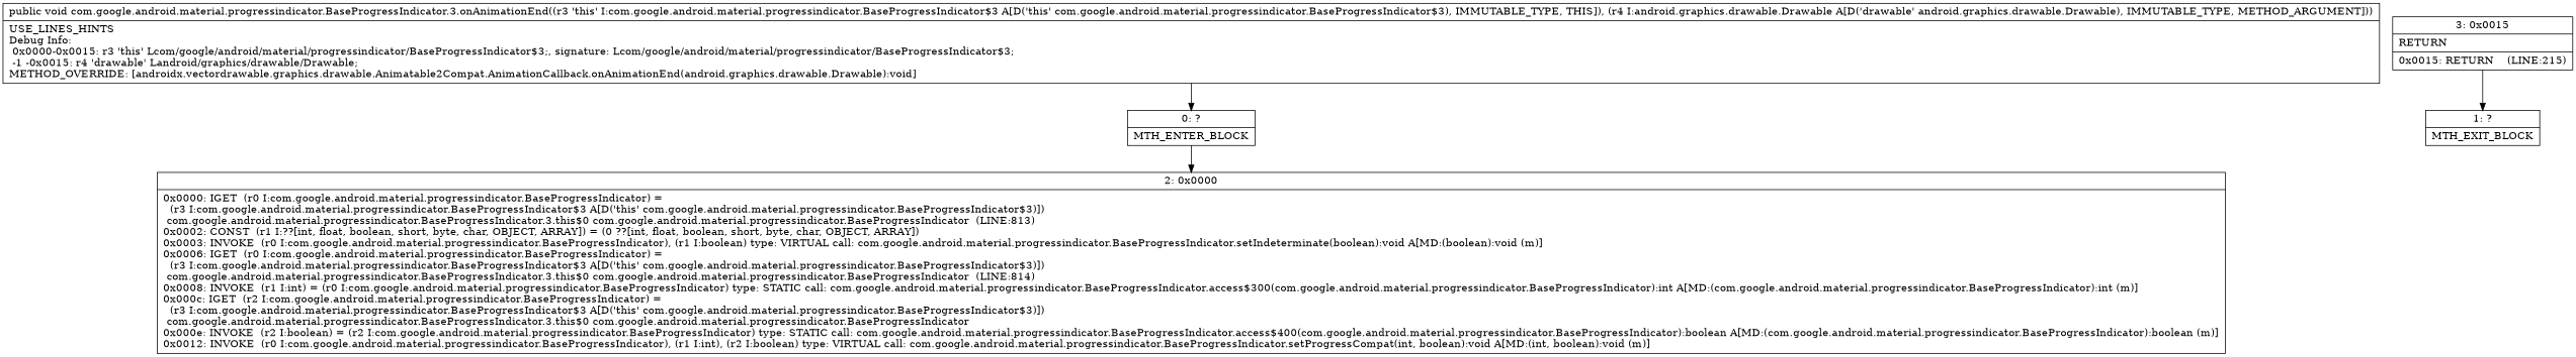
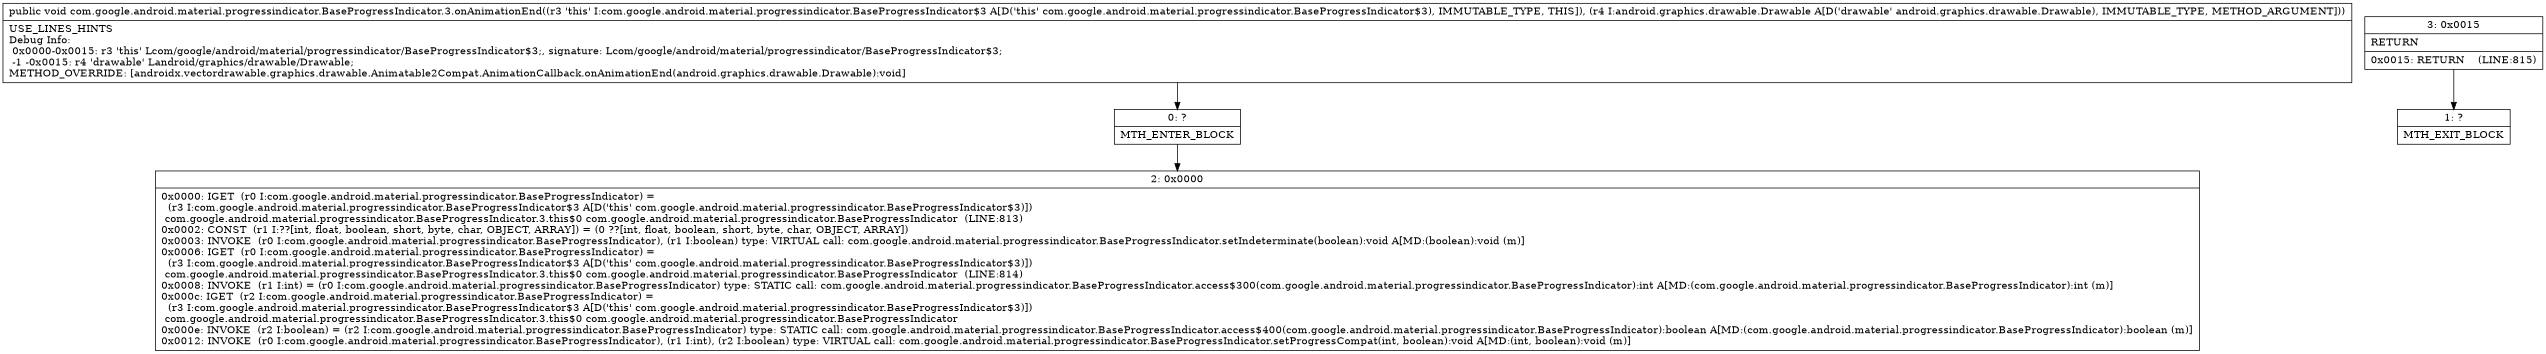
  digraph {
    node [shape=record]
    n1 [label="{0\:\ ?|MTH_ENTER_BLOCK\l}"]
    n2 [label="{2\:\ 0x0000|0x0000: IGET  (r0 I:com.google.android.material.progressindicator.BaseProgressIndicator) = \l  (r3 I:com.google.android.material.progressindicator.BaseProgressIndicator$3 A[D('this' com.google.android.material.progressindicator.BaseProgressIndicator$3)])\l com.google.android.material.progressindicator.BaseProgressIndicator.3.this$0 com.google.android.material.progressindicator.BaseProgressIndicator  (LINE:813)\l0x0002: CONST  (r1 I:??[int, float, boolean, short, byte, char, OBJECT, ARRAY]) = (0 ??[int, float, boolean, short, byte, char, OBJECT, ARRAY]) \l0x0003: INVOKE  (r0 I:com.google.android.material.progressindicator.BaseProgressIndicator), (r1 I:boolean) type: VIRTUAL call: com.google.android.material.progressindicator.BaseProgressIndicator.setIndeterminate(boolean):void A[MD:(boolean):void (m)]\l0x0006: IGET  (r0 I:com.google.android.material.progressindicator.BaseProgressIndicator) = \l  (r3 I:com.google.android.material.progressindicator.BaseProgressIndicator$3 A[D('this' com.google.android.material.progressindicator.BaseProgressIndicator$3)])\l com.google.android.material.progressindicator.BaseProgressIndicator.3.this$0 com.google.android.material.progressindicator.BaseProgressIndicator  (LINE:814)\l0x0008: INVOKE  (r1 I:int) = (r0 I:com.google.android.material.progressindicator.BaseProgressIndicator) type: STATIC call: com.google.android.material.progressindicator.BaseProgressIndicator.access$300(com.google.android.material.progressindicator.BaseProgressIndicator):int A[MD:(com.google.android.material.progressindicator.BaseProgressIndicator):int (m)]\l0x000c: IGET  (r2 I:com.google.android.material.progressindicator.BaseProgressIndicator) = \l  (r3 I:com.google.android.material.progressindicator.BaseProgressIndicator$3 A[D('this' com.google.android.material.progressindicator.BaseProgressIndicator$3)])\l com.google.android.material.progressindicator.BaseProgressIndicator.3.this$0 com.google.android.material.progressindicator.BaseProgressIndicator \l0x000e: INVOKE  (r2 I:boolean) = (r2 I:com.google.android.material.progressindicator.BaseProgressIndicator) type: STATIC call: com.google.android.material.progressindicator.BaseProgressIndicator.access$400(com.google.android.material.progressindicator.BaseProgressIndicator):boolean A[MD:(com.google.android.material.progressindicator.BaseProgressIndicator):boolean (m)]\l0x0012: INVOKE  (r0 I:com.google.android.material.progressindicator.BaseProgressIndicator), (r1 I:int), (r2 I:boolean) type: VIRTUAL call: com.google.android.material.progressindicator.BaseProgressIndicator.setProgressCompat(int, boolean):void A[MD:(int, boolean):void (m)]\l}"]
-   n3 [label="{3\:\ 0x0015|RETURN\l|0x0015: RETURN    (LINE:215)\l}"]
+   n3 [label="{3\:\ 0x0015|RETURN\l|0x0015: RETURN    (LINE:815)\l}"]
    n4 [label="{1\:\ ?|MTH_EXIT_BLOCK\l}"]
    n5 [label="{public void com.google.android.material.progressindicator.BaseProgressIndicator.3.onAnimationEnd((r3 'this' I:com.google.android.material.progressindicator.BaseProgressIndicator$3 A[D('this' com.google.android.material.progressindicator.BaseProgressIndicator$3), IMMUTABLE_TYPE, THIS]), (r4 I:android.graphics.drawable.Drawable A[D('drawable' android.graphics.drawable.Drawable), IMMUTABLE_TYPE, METHOD_ARGUMENT]))  | USE_LINES_HINTS\lDebug Info:\l  0x0000\-0x0015: r3 'this' Lcom\/google\/android\/material\/progressindicator\/BaseProgressIndicator$3;, signature: Lcom\/google\/android\/material\/progressindicator\/BaseProgressIndicator$3;\l  \-1 \-0x0015: r4 'drawable' Landroid\/graphics\/drawable\/Drawable;\lMETHOD_OVERRIDE: [androidx.vectordrawable.graphics.drawable.Animatable2Compat.AnimationCallback.onAnimationEnd(android.graphics.drawable.Drawable):void]\l}"]
    n1 -> n2
    n3 -> n4
    n5 -> n1
  }
